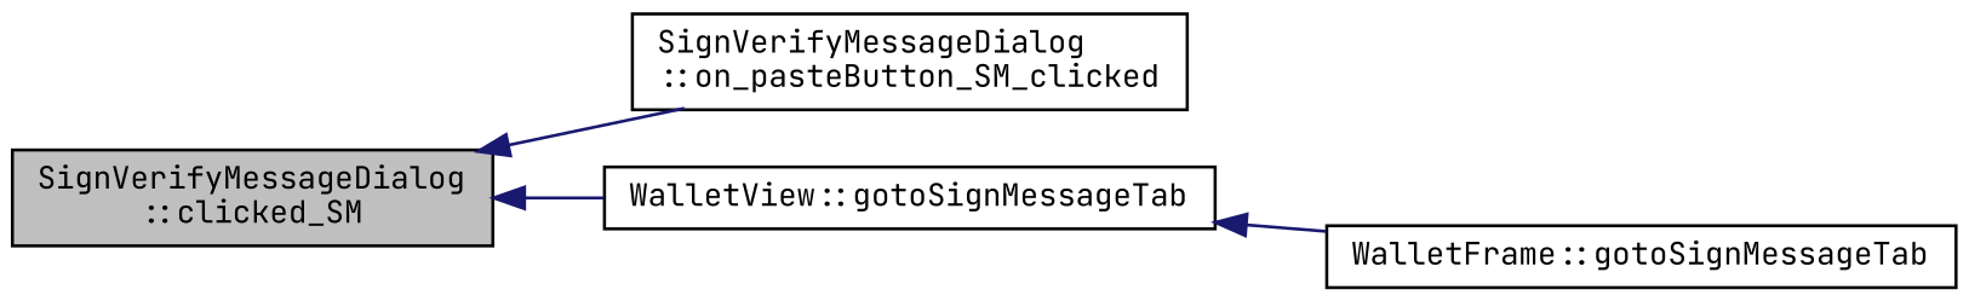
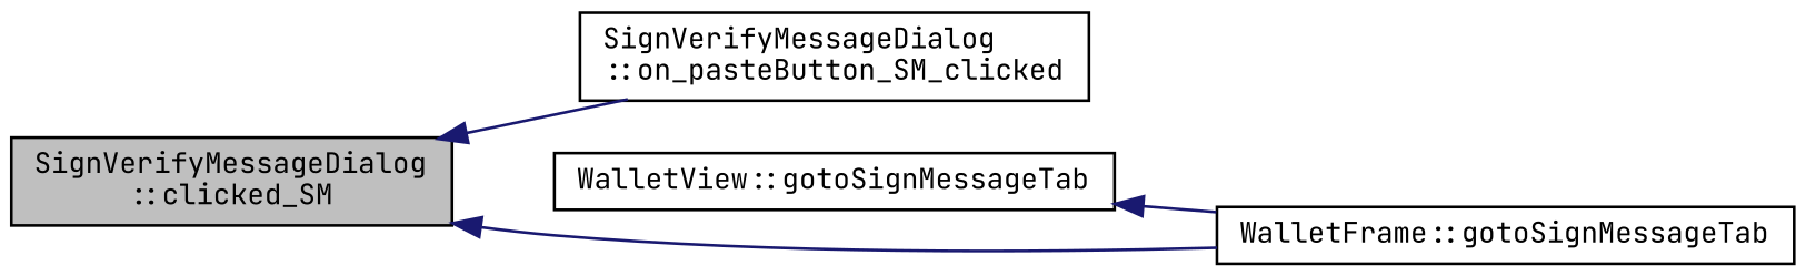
  digraph {
    fontname="JetBrains Mono"
    rankdir=LR
    node [color=black fillcolor=white fontname="JetBrains Mono" fontsize=10 shape=record style=filled]
    edge [color=midnightblue dir=back fontname="JetBrains Mono" fontsize=10 labelfontname=Helvetica labelfontsize=10 style=solid]
    n1 [fillcolor=grey75 fontcolor=black height=0.2 label="SignVerifyMessageDialog\l::clicked_SM" width=0.4]
    n2 [height=0.2 label="SignVerifyMessageDialog\l::on_pasteButton_SM_clicked" width=0.4]
    n3 [height=0.2 label="WalletView::gotoSignMessageTab" width=0.4]
    n4 [height=0.2 label="WalletFrame::gotoSignMessageTab" width=0.4]
    n1 -> n2
-   n1 -> n3
+   n1 -> n4
    n3 -> n4
  }
